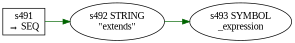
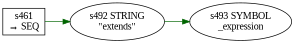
  digraph {
    rankdir=LR
    fontname="Liberation Serif"
    node [fontname="Liberation Serif"]
    edge [color=darkgreen fontname="Liberation Serif"]
-   n1 [fixedsize=false label="s491\n&rarr; SEQ" peripheries=1 shape=record]
+   n1 [fixedsize=false label="s461\n&rarr; SEQ" peripheries=1 shape=record]
    n2 [label="s492 STRING\n\"extends\""]
    n3 [label="s493 SYMBOL\n_expression"]
    n1 -> n2
    n2 -> n3
  }
